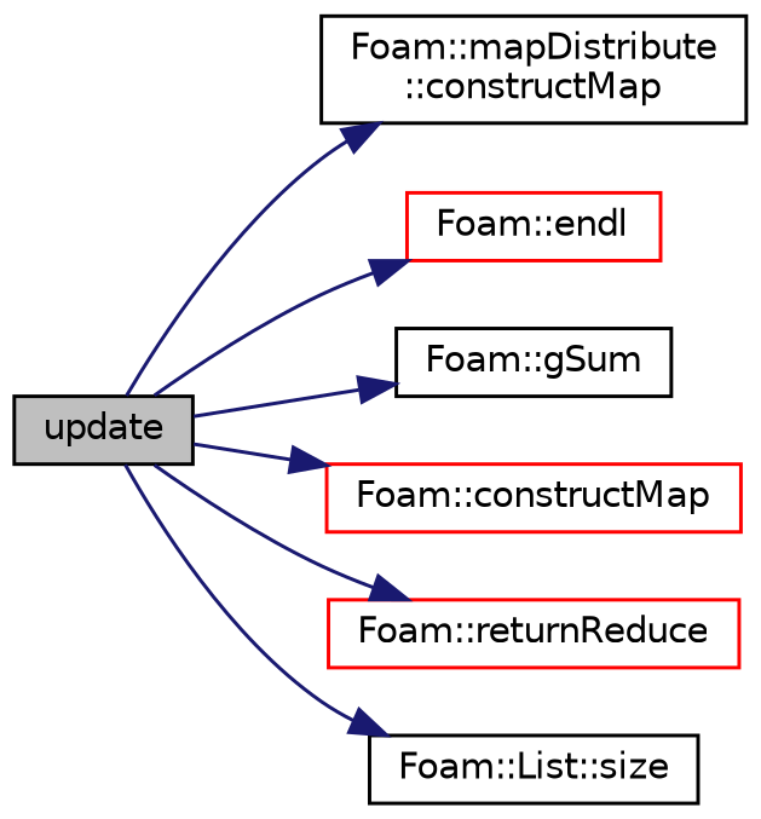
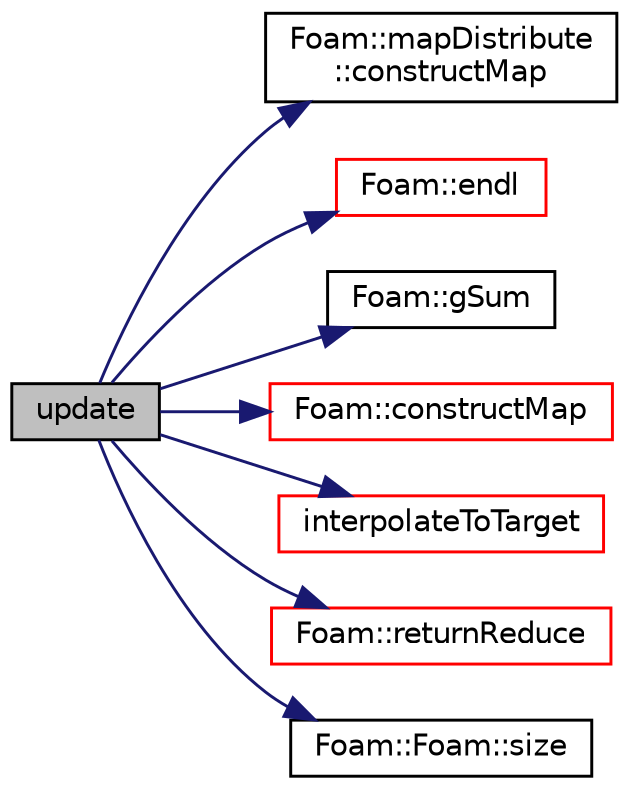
  digraph {
    fontname="DejaVu Sans"
    rankdir=LR
    node [color=black fontname="DejaVu Sans" fontsize=10 shape=record]
    edge [color=midnightblue fontname="DejaVu Sans" fontsize=10 labelfontname=FreeSans labelfontsize=10 style=solid]
    n1 [fillcolor=grey75 fontcolor=black height=0.2 label=update style=filled width=0.4]
    n2 [height=0.2 label="Foam::mapDistribute\l::constructMap" width=0.4]
    n3 [color=red height=0.2 label="Foam::endl" width=0.4]
    n4 [height=0.2 label="Foam::gSum" width=0.4]
    n5 [color=red height=0.2 label="Foam::constructMap" width=0.4]
+   n6 [color=red height=0.2 label=interpolateToTarget width=0.4]
    n7 [color=red height=0.2 label="Foam::returnReduce" width=0.4]
-   n8 [height=0.2 label="Foam::List::size" width=0.4]
+   n8 [height=0.2 label="Foam::Foam::size" width=0.4]
    n1 -> n2
    n1 -> n3
    n1 -> n4
    n1 -> n5
+   n1 -> n6
    n1 -> n7
    n1 -> n8
  }
